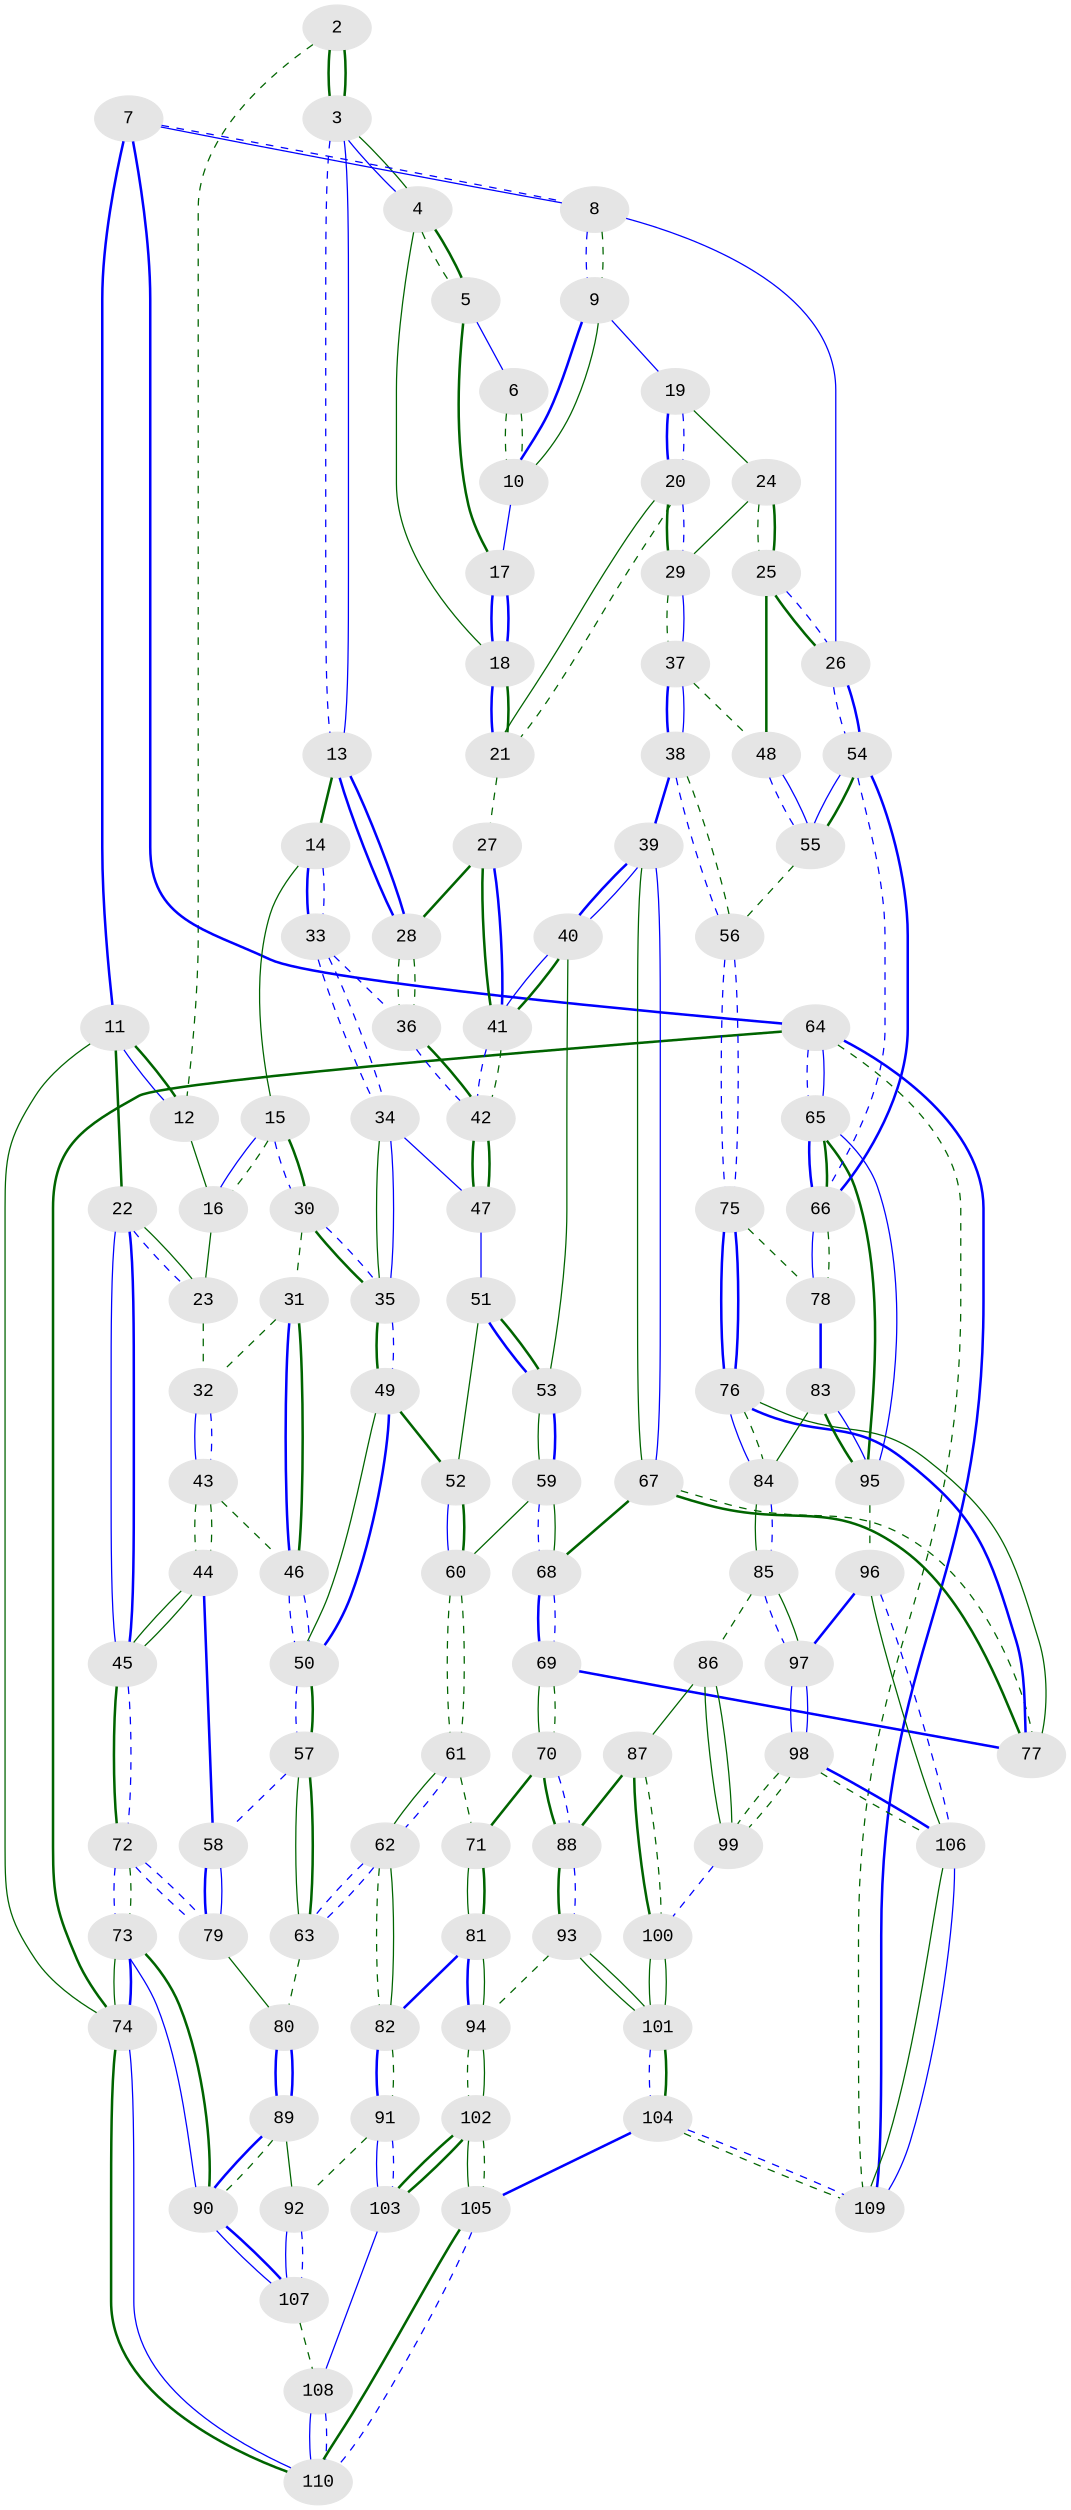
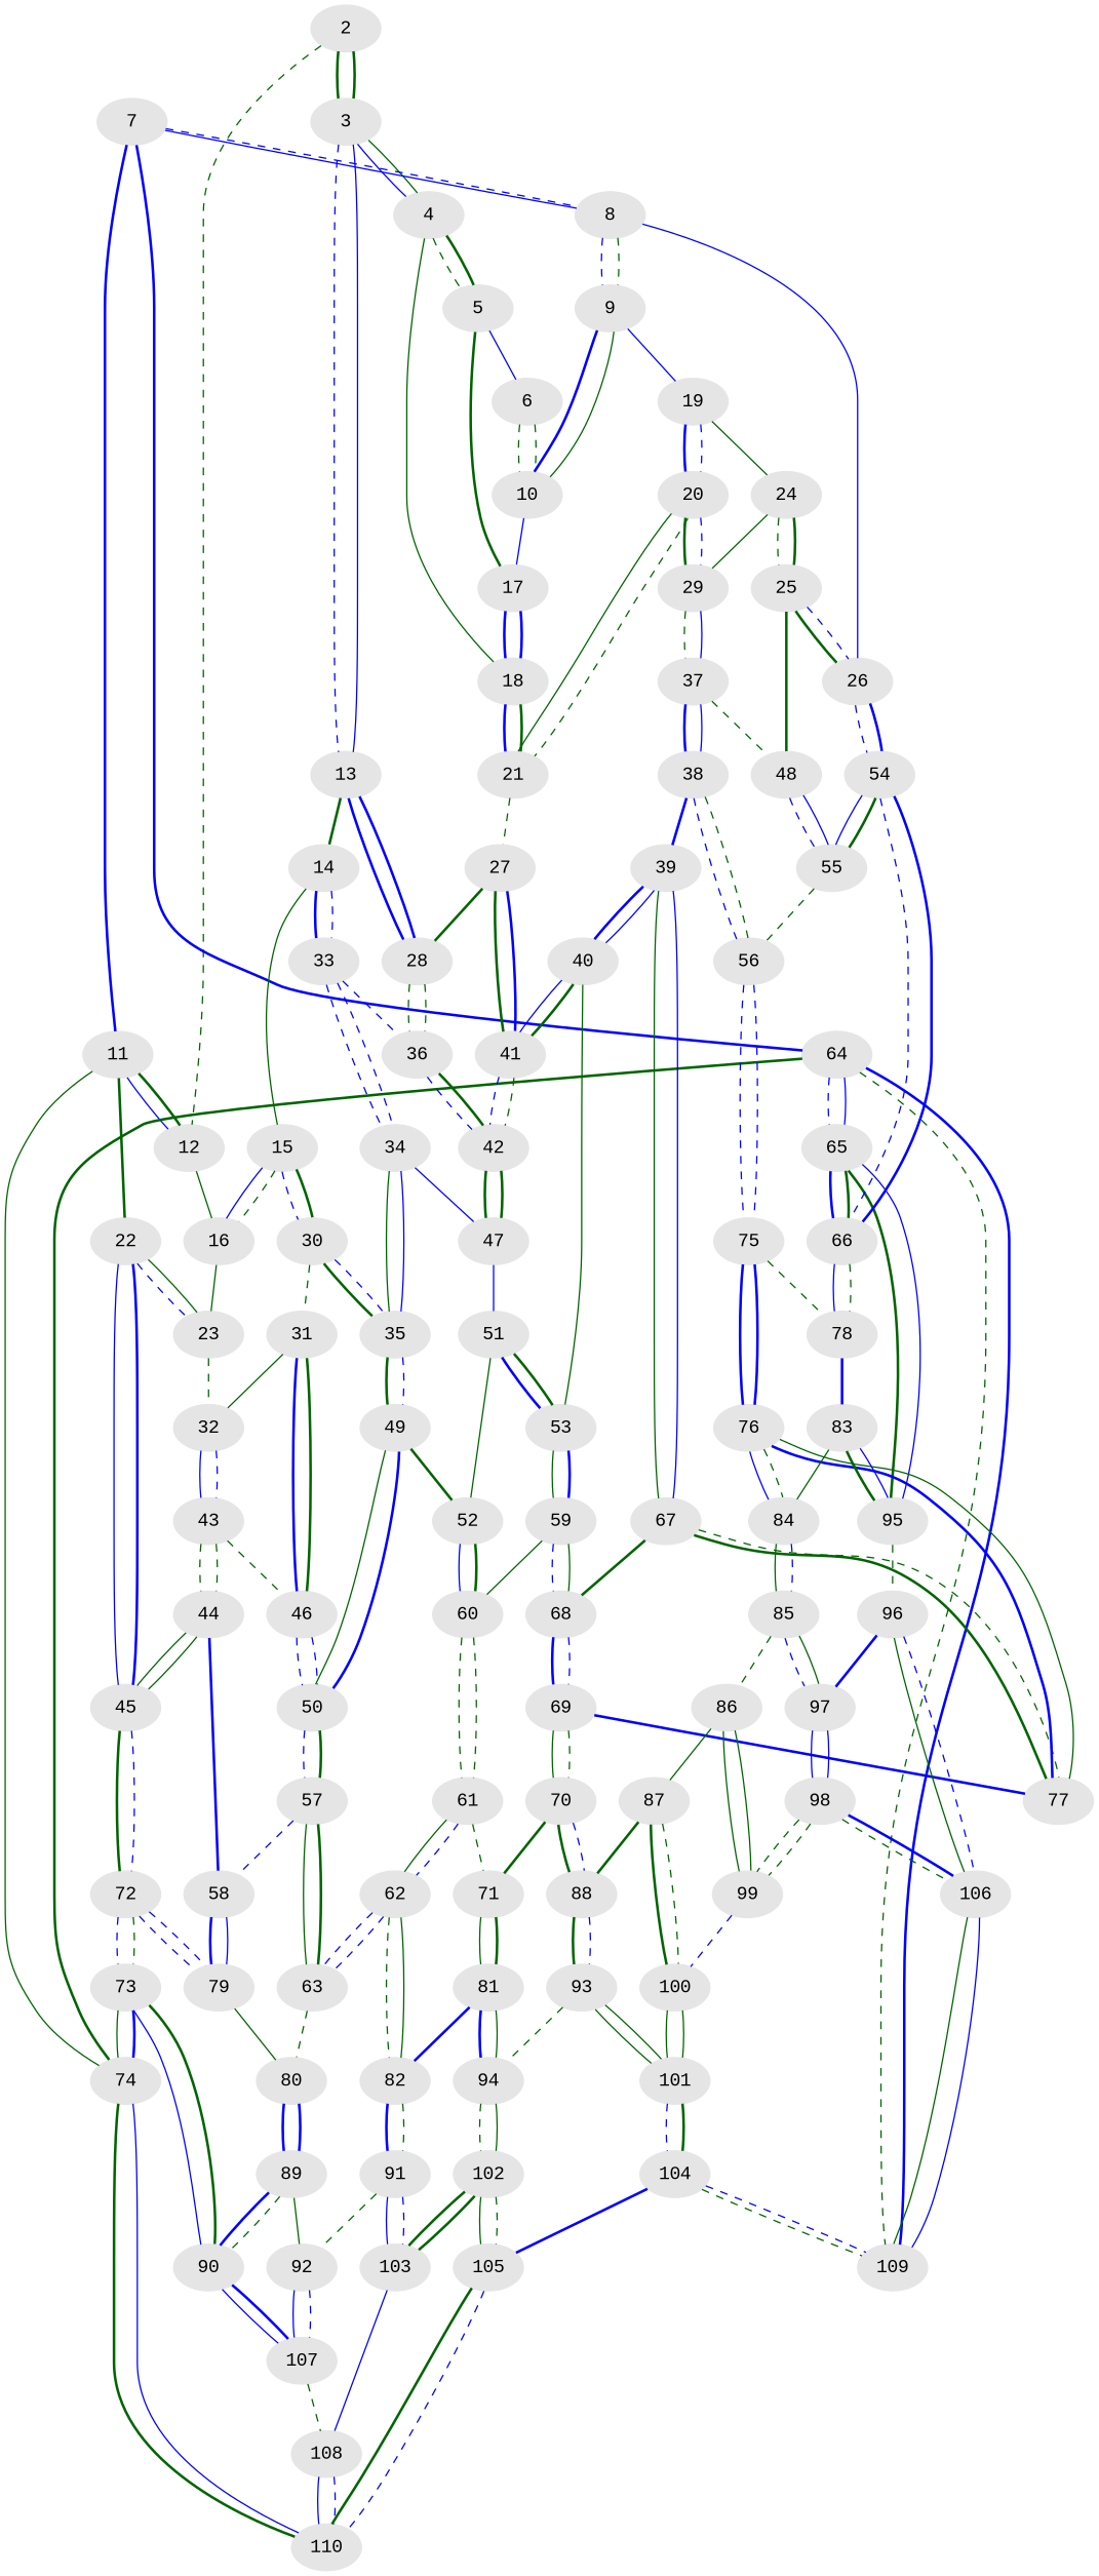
  graph {
    fontname="Liberation Mono"
    node [color=gray90 fontname="Liberation Mono" style=filled]
    edge [color=darkgreen fontname="Liberation Mono" style=dashed]
    2
    3
    12
    7
    8
    11
    64
    4
    13
    16
    5
    18
    14
    28
    6
    17
    21
    10
    9
    26
    22
    74
    65
    109
    19
    54
    20
    24
    23
    45
    110
    15
    33
    36
    30
    34
    31
    35
    32
    27
    29
    25
    37
    41
    72
    43
    48
    55
    66
    42
    38
    46
    49
    50
    44
    47
    51
    52
    39
    56
    40
    67
    75
    53
    68
    77
    59
    58
    79
    73
    57
    60
    63
    61
    78
    76
    80
    69
    62
    71
    82
    81
    91
    89
    95
    96
    83
    70
    88
    93
    94
    90
    107
    84
    85
    92
    102
    103
    86
    97
    87
    99
    98
    100
    101
    108
    104
    105
    106
    2 -- 3 [style=bold]
    2 -- 3 [style=bold]
    2 -- 12
    3 -- 4 [color=blue style=solid]
    3 -- 4 [style=solid]
    3 -- 13 [color=blue]
    3 -- 13 [color=blue style=solid]
    12 -- 16 [style=solid]
    7 -- 8 [color=blue style=solid]
    7 -- 8 [color=blue]
    7 -- 11 [color=blue style=bold]
    7 -- 64 [color=blue style=bold]
    8 -- 9 [color=blue]
    8 -- 9
    8 -- 26 [color=blue style=solid]
    11 -- 12 [color=blue style=solid]
    11 -- 12 [style=bold]
    11 -- 22 [style=bold]
    11 -- 74 [style=solid]
    64 -- 74 [style=bold]
    64 -- 65 [color=blue]
    64 -- 65 [color=blue style=solid]
    64 -- 109
    64 -- 109 [color=blue style=bold]
    4 -- 5
    4 -- 5 [style=bold]
    4 -- 18 [style=solid]
    13 -- 14 [style=bold]
    13 -- 28 [color=blue style=bold]
    13 -- 28 [color=blue style=bold]
    16 -- 23 [style=solid]
    5 -- 6 [color=blue style=solid]
    5 -- 17 [style=bold]
    18 -- 21 [color=blue style=bold]
    18 -- 21 [style=bold]
    14 -- 15 [style=solid]
    14 -- 33 [color=blue style=bold]
    14 -- 33 [color=blue]
    28 -- 36
    28 -- 36
    6 -- 10
    6 -- 10
    17 -- 18 [color=blue style=bold]
    17 -- 18 [color=blue style=bold]
    21 -- 27
    10 -- 17 [color=blue style=solid]
    9 -- 10 [color=blue style=bold]
    9 -- 10 [style=solid]
    9 -- 19 [color=blue style=solid]
    26 -- 54 [color=blue]
    26 -- 54 [color=blue style=bold]
    22 -- 23 [color=blue]
    22 -- 23 [style=solid]
    22 -- 45 [color=blue style=solid]
    22 -- 45 [color=blue style=bold]
    74 -- 110 [style=bold]
    74 -- 110 [color=blue style=solid]
    65 -- 66 [color=blue style=bold]
    65 -- 66 [style=bold]
    65 -- 95 [style=bold]
    65 -- 95 [color=blue style=solid]
    19 -- 20 [color=blue style=bold]
    19 -- 20 [color=blue]
    19 -- 24 [style=solid]
    54 -- 55 [color=blue style=solid]
    54 -- 55 [style=bold]
    54 -- 66 [color=blue]
    54 -- 66 [color=blue style=bold]
    20 -- 21 [style=solid]
    20 -- 21
    20 -- 29 [style=bold]
    20 -- 29 [color=blue]
    24 -- 29 [style=solid]
    24 -- 25
    24 -- 25 [style=bold]
    23 -- 32
    45 -- 72 [style=bold]
    45 -- 72 [color=blue]
    15 -- 16 [color=blue style=solid]
    15 -- 16
    15 -- 30 [color=blue]
    15 -- 30 [style=bold]
    33 -- 36 [color=blue]
    33 -- 34 [color=blue]
    33 -- 34 [color=blue]
    36 -- 42 [color=blue]
    36 -- 42 [style=bold]
    30 -- 31
    30 -- 35 [style=bold]
    30 -- 35 [color=blue]
    34 -- 35 [style=solid]
    34 -- 35 [color=blue style=solid]
    34 -- 47 [color=blue style=solid]
-   31 -- 32
+   31 -- 32 [style=solid]
    31 -- 46 [color=blue style=bold]
    31 -- 46 [style=bold]
    35 -- 49 [style=bold]
    35 -- 49 [color=blue]
    32 -- 43 [color=blue style=solid]
    32 -- 43 [color=blue]
    27 -- 28 [style=bold]
    27 -- 41 [style=bold]
    27 -- 41 [color=blue style=bold]
    29 -- 37
    29 -- 37 [color=blue style=solid]
    25 -- 26 [style=bold]
    25 -- 26 [color=blue]
    25 -- 48 [style=bold]
    37 -- 48
    37 -- 38 [color=blue style=bold]
    37 -- 38 [color=blue style=solid]
    41 -- 42 [color=blue]
    41 -- 42
    72 -- 79 [color=blue]
    72 -- 79 [color=blue]
    72 -- 73 [color=blue]
    72 -- 73
    43 -- 46
    43 -- 44
    43 -- 44
    48 -- 55 [color=blue]
    48 -- 55 [color=blue style=solid]
    55 -- 56
    66 -- 78 [color=blue style=solid]
    66 -- 78
    42 -- 47 [style=bold]
    42 -- 47 [style=bold]
    38 -- 39 [color=blue style=bold]
    38 -- 56 [color=blue]
    38 -- 56
    46 -- 50 [color=blue]
    46 -- 50 [color=blue]
    49 -- 50 [style=solid]
    49 -- 50 [color=blue style=bold]
    49 -- 52 [style=bold]
    50 -- 57 [color=blue]
    50 -- 57 [style=bold]
    44 -- 45 [style=solid]
    44 -- 45 [style=solid]
    44 -- 58 [color=blue style=bold]
    47 -- 51 [color=blue style=solid]
    51 -- 52 [style=solid]
    51 -- 53 [color=blue style=bold]
    51 -- 53 [style=bold]
    52 -- 60 [color=blue style=solid]
    52 -- 60 [style=bold]
    39 -- 40 [color=blue style=bold]
    39 -- 40 [color=blue style=solid]
    39 -- 67 [style=solid]
    39 -- 67 [color=blue style=solid]
    56 -- 75 [color=blue]
    56 -- 75 [color=blue]
    40 -- 41 [color=blue style=solid]
    40 -- 41 [style=bold]
    40 -- 53 [style=solid]
    67 -- 68 [style=bold]
    67 -- 77 [style=bold]
    67 -- 77
    75 -- 78
    75 -- 76 [color=blue style=bold]
    75 -- 76 [color=blue style=bold]
    53 -- 59 [style=solid]
    53 -- 59 [color=blue style=bold]
    68 -- 69 [color=blue style=bold]
    68 -- 69 [color=blue]
    59 -- 68 [color=blue]
    59 -- 68 [style=solid]
    59 -- 60 [style=solid]
    58 -- 79 [color=blue style=bold]
    58 -- 79 [color=blue style=solid]
    79 -- 80 [style=solid]
    73 -- 74 [style=solid]
    73 -- 74 [color=blue style=bold]
    73 -- 90 [color=blue style=solid]
    73 -- 90 [style=bold]
    57 -- 58 [color=blue]
    57 -- 63 [style=solid]
    57 -- 63 [style=bold]
    60 -- 61
    60 -- 61
    63 -- 80
    61 -- 62 [style=solid]
    61 -- 62 [color=blue]
    61 -- 71
    78 -- 83 [color=blue style=bold]
    76 -- 77 [color=blue style=bold]
    76 -- 77 [style=solid]
    76 -- 84 [color=blue style=solid]
    76 -- 84
    80 -- 89 [color=blue style=bold]
    80 -- 89 [color=blue style=bold]
    69 -- 77 [color=blue style=bold]
    69 -- 70 [style=solid]
    69 -- 70
    62 -- 63 [color=blue]
    62 -- 63 [color=blue]
    62 -- 82
    62 -- 82 [style=solid]
    71 -- 81 [style=solid]
    71 -- 81 [style=bold]
    82 -- 91 [color=blue style=bold]
    82 -- 91
    81 -- 82 [color=blue style=bold]
    81 -- 94 [color=blue style=bold]
    81 -- 94 [style=solid]
    91 -- 92
    91 -- 103 [color=blue style=solid]
    91 -- 103 [color=blue]
    89 -- 90 [color=blue style=bold]
    89 -- 90
    89 -- 92 [style=solid]
    95 -- 96
    96 -- 97 [color=blue style=bold]
    96 -- 106 [style=solid]
    96 -- 106 [color=blue]
    83 -- 95 [style=bold]
    83 -- 95 [color=blue style=solid]
    83 -- 84 [style=solid]
    70 -- 71 [style=bold]
    70 -- 88 [style=bold]
    70 -- 88 [color=blue]
    88 -- 93 [style=bold]
    88 -- 93 [color=blue]
    93 -- 94
    93 -- 101 [style=solid]
    93 -- 101 [style=solid]
    94 -- 102
    94 -- 102 [style=solid]
    90 -- 107 [color=blue style=solid]
    90 -- 107 [color=blue style=bold]
    107 -- 108
    84 -- 85 [style=solid]
    84 -- 85 [color=blue]
    85 -- 86
    85 -- 97 [color=blue]
    85 -- 97 [style=solid]
    92 -- 107 [color=blue style=solid]
    92 -- 107 [color=blue]
    102 -- 103 [style=bold]
    102 -- 103 [style=bold]
    102 -- 105 [style=solid]
    102 -- 105
    103 -- 108 [color=blue style=solid]
    86 -- 87 [style=solid]
    86 -- 99 [style=solid]
    86 -- 99 [style=solid]
    97 -- 98 [color=blue style=solid]
    97 -- 98 [color=blue style=solid]
    87 -- 88 [style=bold]
    87 -- 100 [style=bold]
    87 -- 100
    99 -- 100 [color=blue]
    98 -- 99
    98 -- 99
    98 -- 106
    98 -- 106 [color=blue style=bold]
    100 -- 101 [style=solid]
    100 -- 101 [style=solid]
    101 -- 104 [color=blue]
    101 -- 104 [style=bold]
    108 -- 110 [color=blue style=solid]
    108 -- 110 [color=blue]
    104 -- 109
    104 -- 109 [color=blue]
    104 -- 105 [color=blue style=bold]
    105 -- 110 [style=bold]
    105 -- 110 [color=blue]
    106 -- 109 [style=solid]
    106 -- 109 [color=blue style=solid]
  }
